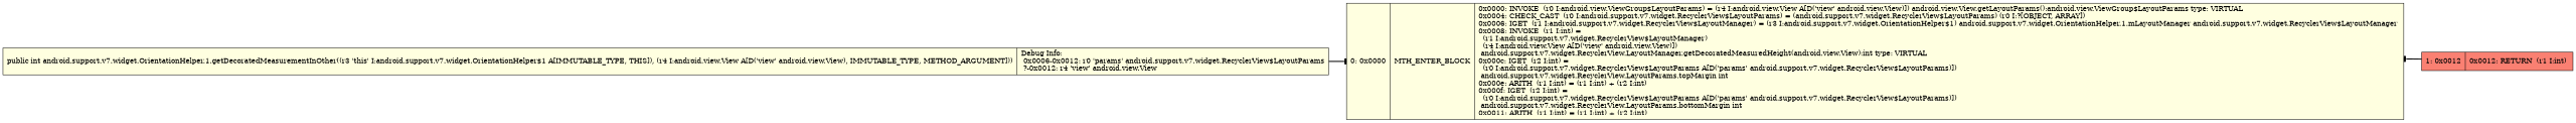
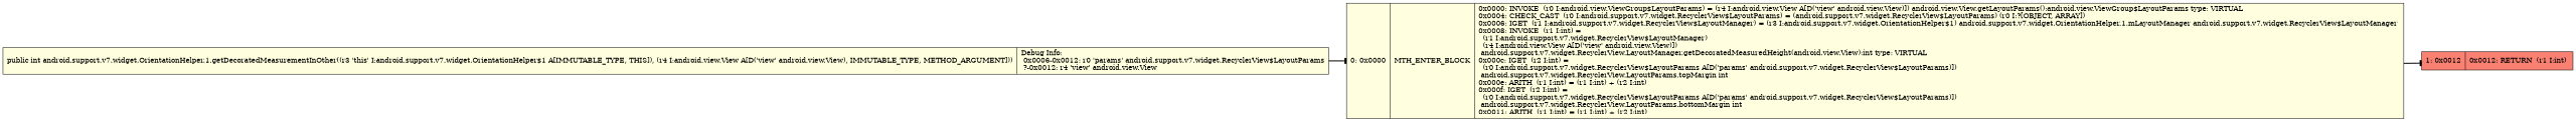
  digraph {
    rankdir=LR
    node [shape=record style=filled fillcolor=lightyellow]
    edge [style=bold arrowhead=tee]
    n1 [label="{0\:\ 0x0000|MTH_ENTER_BLOCK\l|0x0000: INVOKE  (r0 I:android.view.ViewGroup$LayoutParams) = (r4 I:android.view.View A[D('view' android.view.View)]) android.view.View.getLayoutParams():android.view.ViewGroup$LayoutParams type: VIRTUAL \l0x0004: CHECK_CAST  (r0 I:android.support.v7.widget.RecyclerView$LayoutParams) = (android.support.v7.widget.RecyclerView$LayoutParams) (r0 I:?[OBJECT, ARRAY]) \l0x0006: IGET  (r1 I:android.support.v7.widget.RecyclerView$LayoutManager) = (r3 I:android.support.v7.widget.OrientationHelper$1) android.support.v7.widget.OrientationHelper.1.mLayoutManager android.support.v7.widget.RecyclerView$LayoutManager \l0x0008: INVOKE  (r1 I:int) = \l  (r1 I:android.support.v7.widget.RecyclerView$LayoutManager)\l  (r4 I:android.view.View A[D('view' android.view.View)])\l android.support.v7.widget.RecyclerView.LayoutManager.getDecoratedMeasuredHeight(android.view.View):int type: VIRTUAL \l0x000c: IGET  (r2 I:int) = \l  (r0 I:android.support.v7.widget.RecyclerView$LayoutParams A[D('params' android.support.v7.widget.RecyclerView$LayoutParams)])\l android.support.v7.widget.RecyclerView.LayoutParams.topMargin int \l0x000e: ARITH  (r1 I:int) = (r1 I:int) + (r2 I:int) \l0x000f: IGET  (r2 I:int) = \l  (r0 I:android.support.v7.widget.RecyclerView$LayoutParams A[D('params' android.support.v7.widget.RecyclerView$LayoutParams)])\l android.support.v7.widget.RecyclerView.LayoutParams.bottomMargin int \l0x0011: ARITH  (r1 I:int) = (r1 I:int) + (r2 I:int) \l}"]
    n2 [label="{1\:\ 0x0012|0x0012: RETURN  (r1 I:int) \l}" fillcolor=salmon]
    n3 [label="{public int android.support.v7.widget.OrientationHelper.1.getDecoratedMeasurementInOther((r3 'this' I:android.support.v7.widget.OrientationHelper$1 A[IMMUTABLE_TYPE, THIS]), (r4 I:android.view.View A[D('view' android.view.View), IMMUTABLE_TYPE, METHOD_ARGUMENT]))  | Debug Info:\l  0x0006\-0x0012: r0 'params' android.support.v7.widget.RecyclerView$LayoutParams\l  ?\-0x0012: r4 'view' android.view.View\l}"]
-   n2 -> n1
+   n1 -> n2
    n3 -> n1
  }
